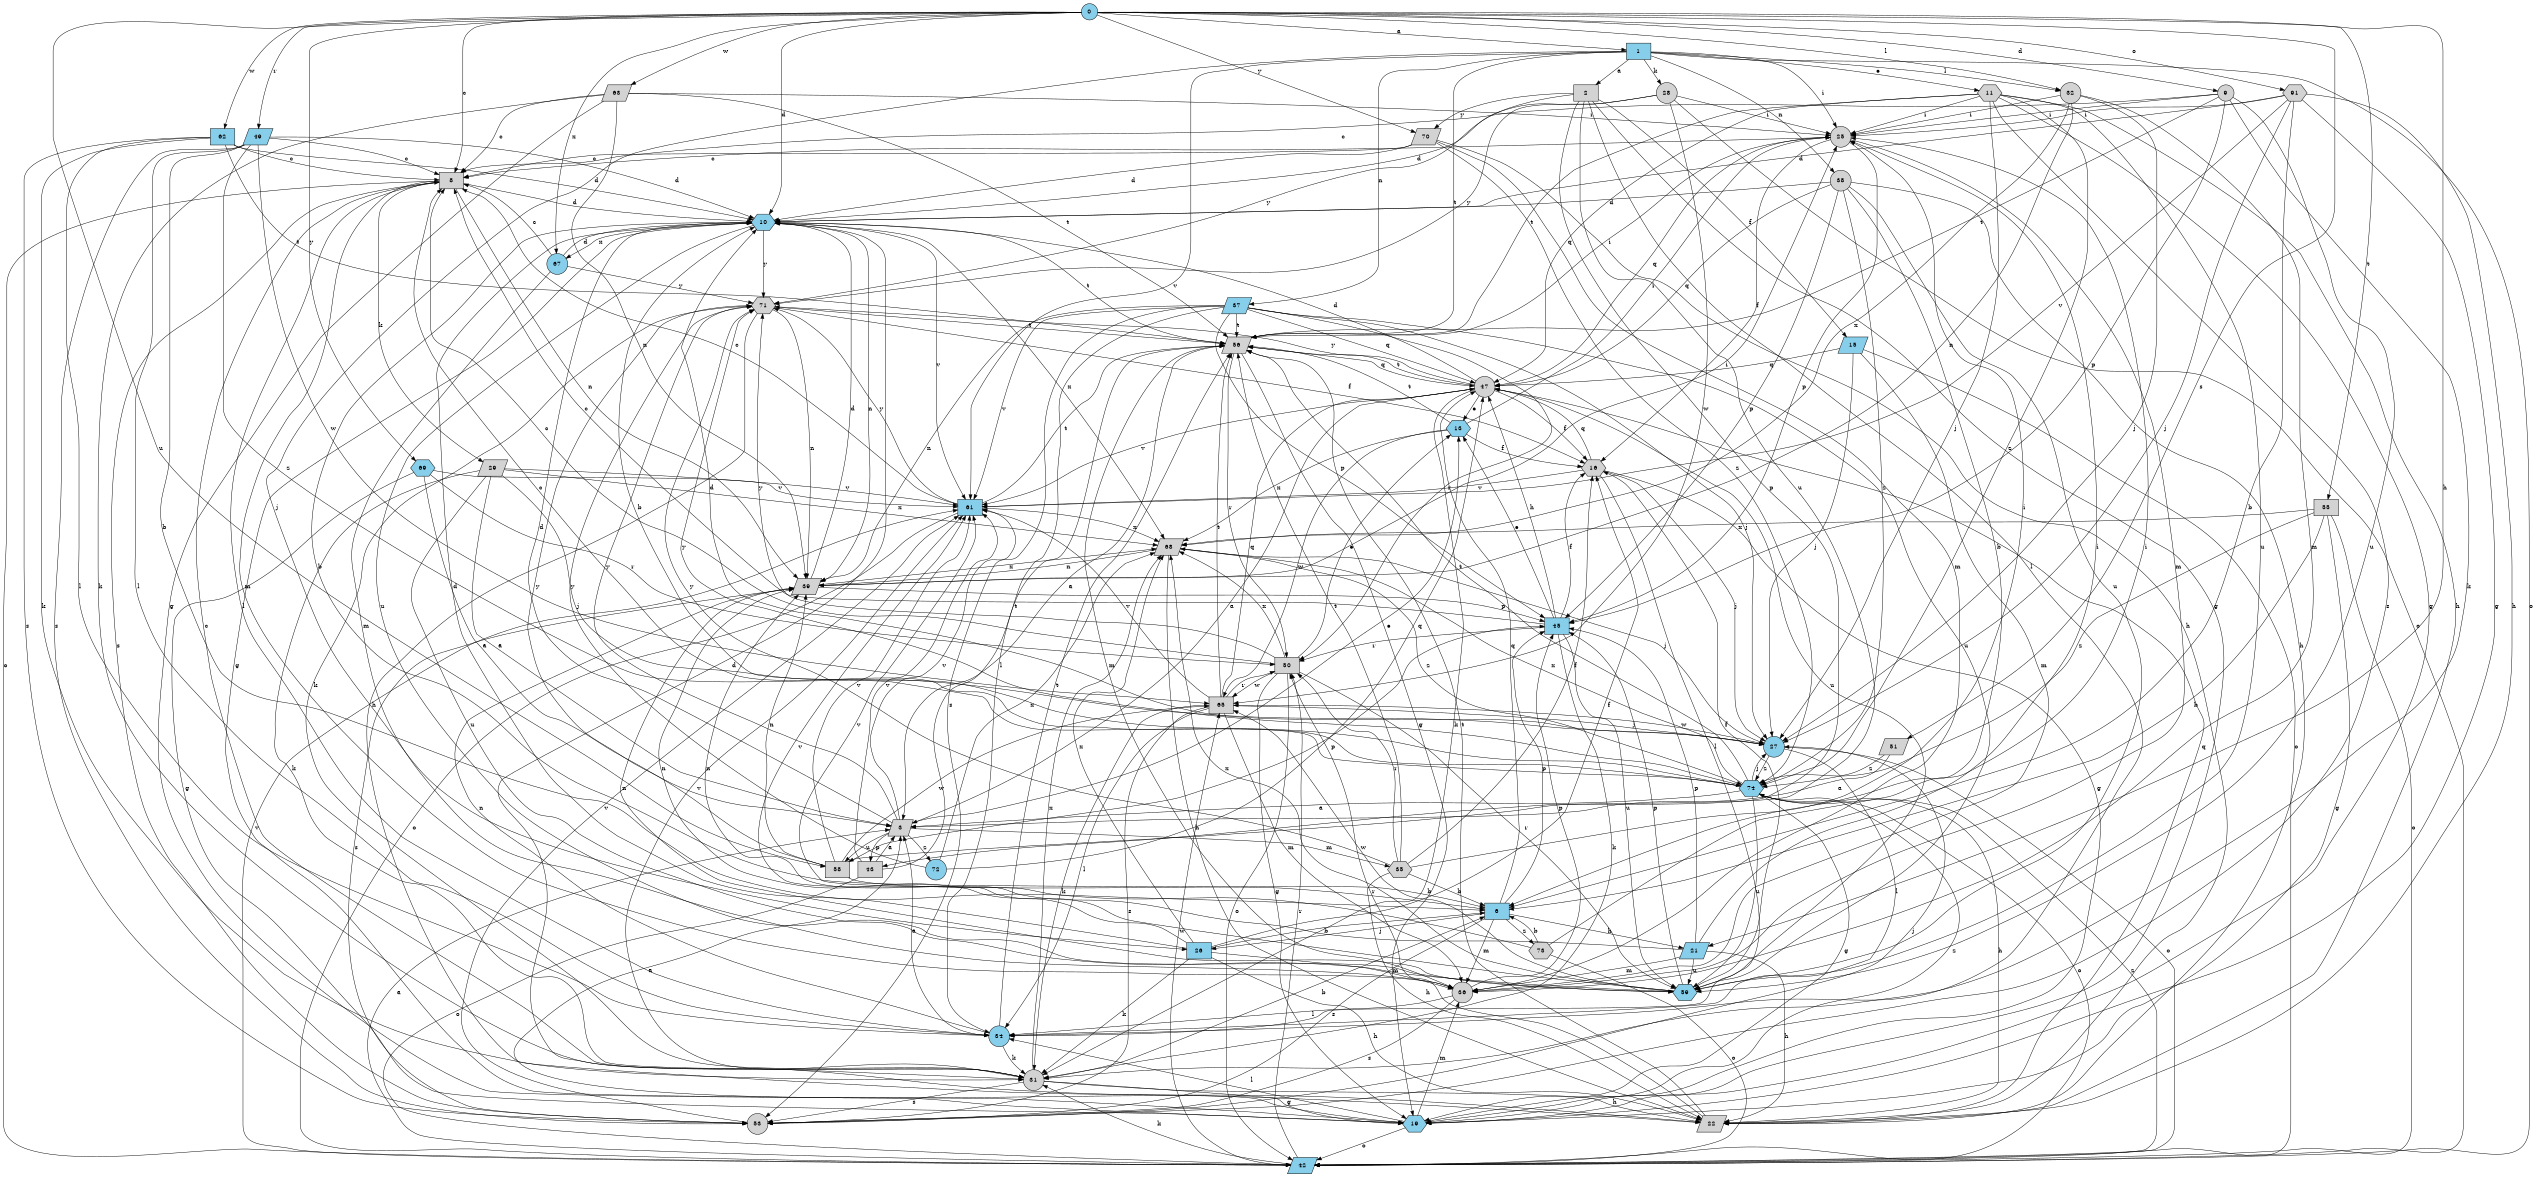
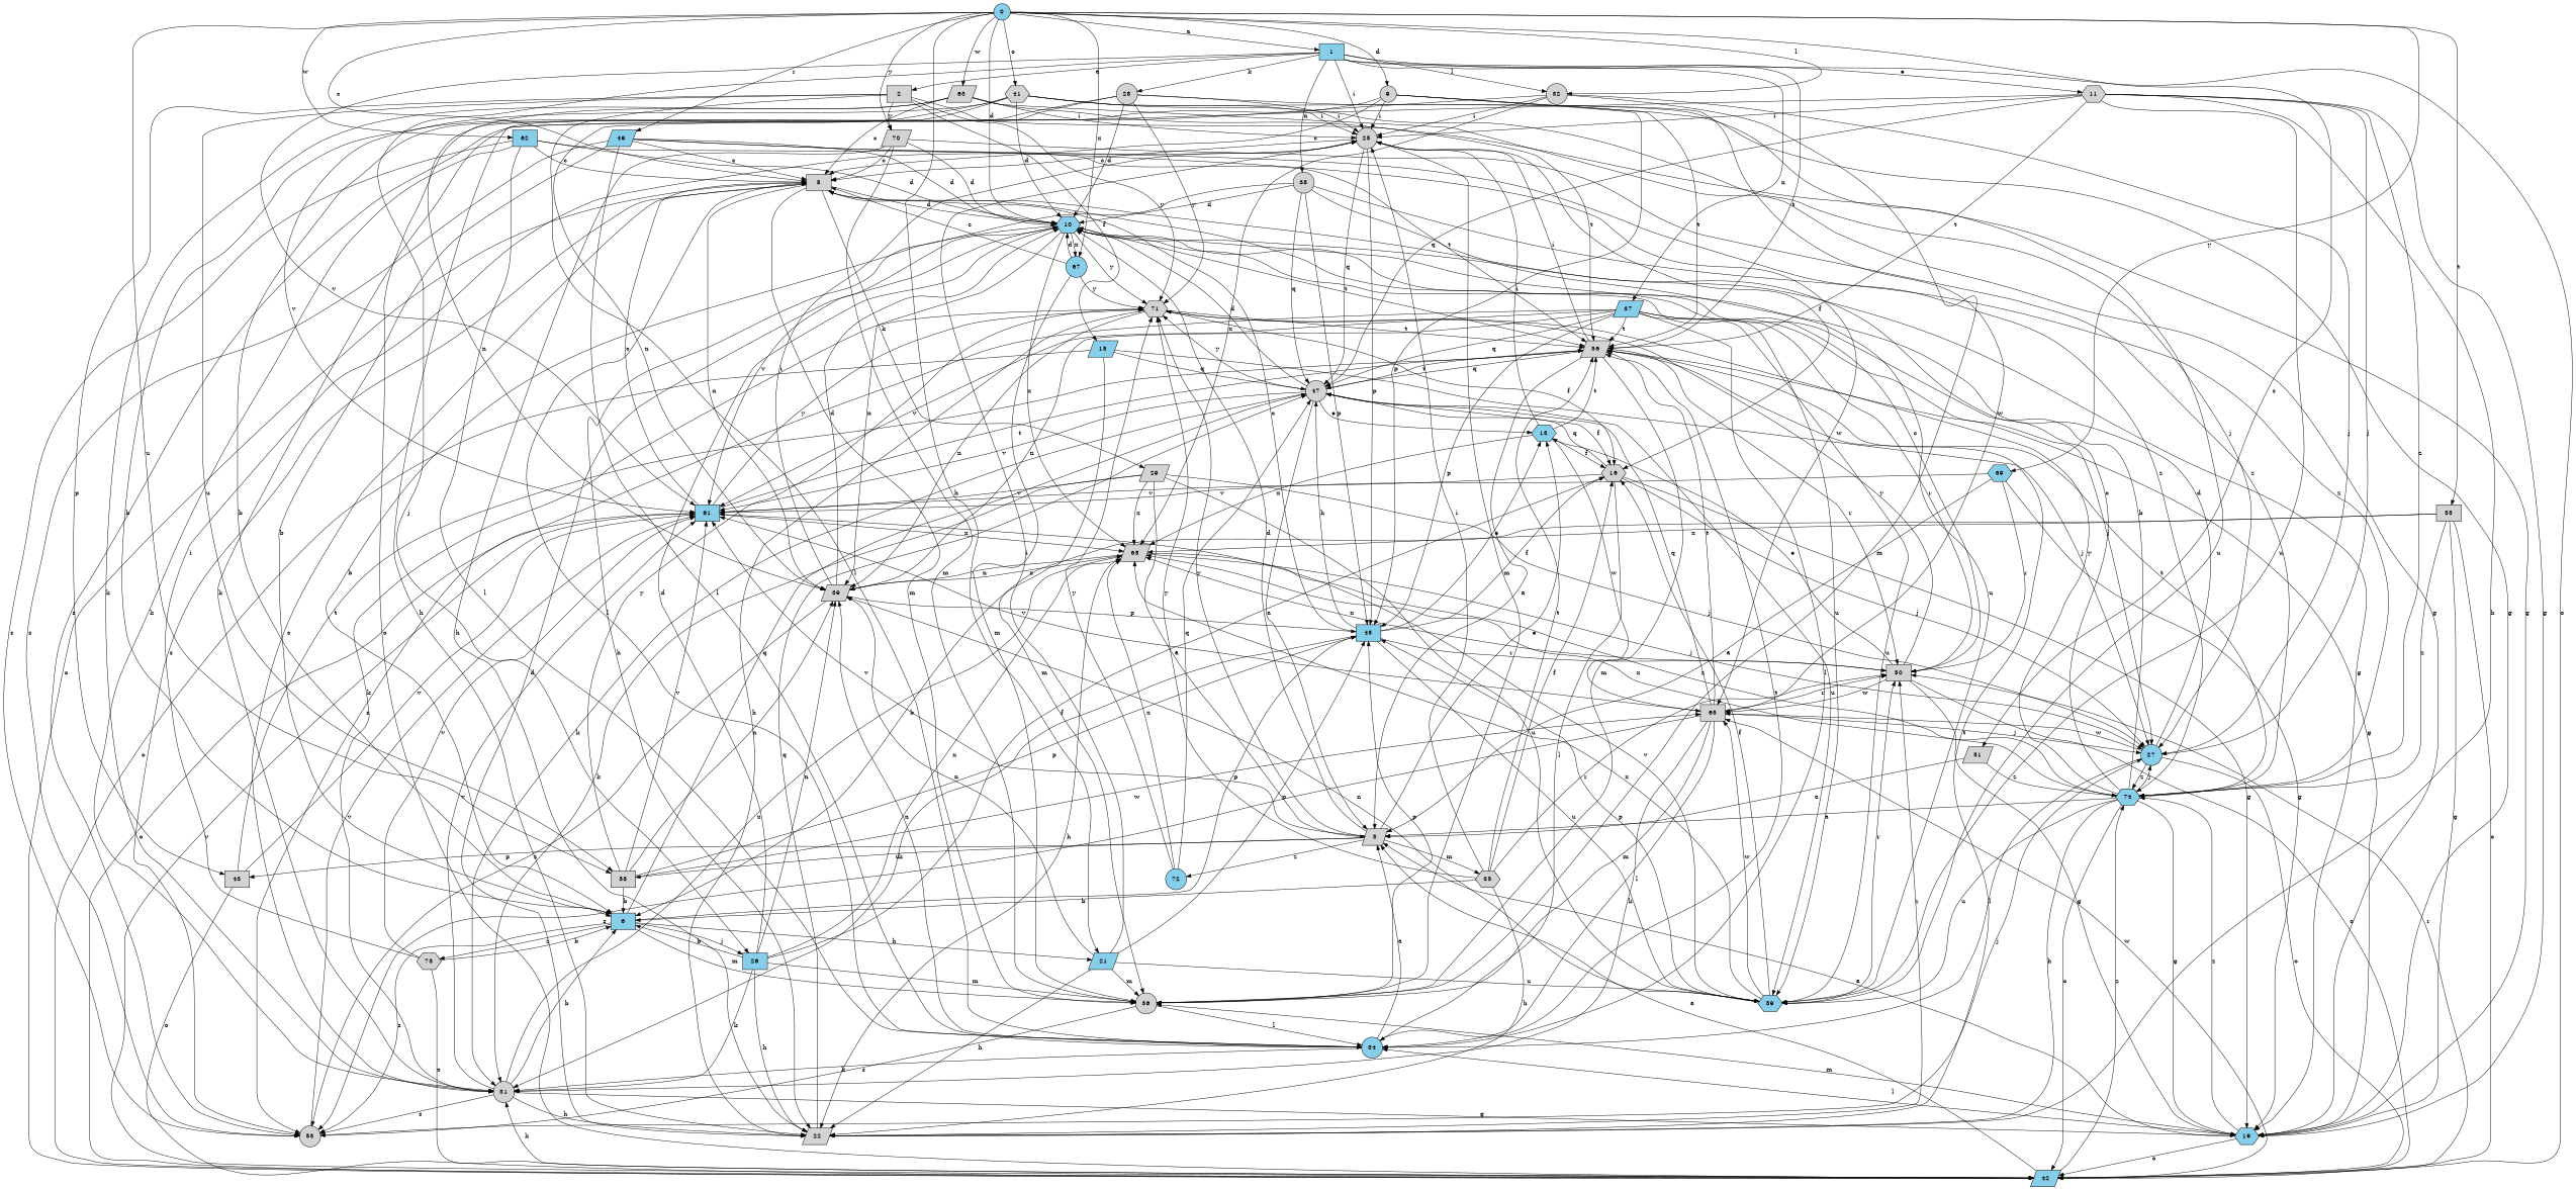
  strict digraph {
    node [fillcolor=lightgrey shape=circle style=filled]
    0 [fillcolor=skyblue]
    1 [fillcolor=skyblue shape=box]
    8 [shape=box]
    9
    10 [fillcolor=skyblue shape=hexagon]
    21 [fillcolor=skyblue shape=parallelogram]
    32
-   41 [shape=hexagon label=91]
+   41 [shape=hexagon]
    49 [fillcolor=skyblue shape=parallelogram]
    51 [shape=parallelogram]
    55 [shape=box]
    58 [shape=box]
    62 [fillcolor=skyblue shape=box]
    63 [shape=parallelogram]
    67 [fillcolor=skyblue]
    69 [fillcolor=skyblue shape=hexagon]
    70 [shape=parallelogram]
    2 [shape=box]
    11 [shape=hexagon]
    25
    26 [fillcolor=skyblue shape=box]
    28
    37 [fillcolor=skyblue shape=parallelogram]
    38
    42 [fillcolor=skyblue shape=parallelogram]
    56 [shape=parallelogram]
    61 [fillcolor=skyblue shape=box]
    34 [fillcolor=skyblue]
    36
    53
    29 [shape=parallelogram]
    39 [shape=parallelogram]
    45 [fillcolor=skyblue shape=box]
    31
    59 [fillcolor=skyblue shape=hexagon]
    19 [fillcolor=skyblue shape=hexagon]
    71 [shape=hexagon]
    6 [fillcolor=skyblue shape=box]
    68 [shape=parallelogram]
    22 [shape=parallelogram]
    27 [fillcolor=skyblue]
    74 [fillcolor=skyblue shape=hexagon]
    65 [shape=box]
    3 [shape=parallelogram]
    50 [shape=box]
    15 [fillcolor=skyblue shape=parallelogram]
    43 [shape=box]
    47
    16 [shape=hexagon]
    13 [fillcolor=skyblue shape=hexagon]
    35 [shape=hexagon]
    72 [fillcolor=skyblue]
    73 [shape=hexagon]
    0 -> 1 [label=a]
    0 -> 8 [label=c]
    0 -> 9 [label=d]
    0 -> 10 [label=d]
    0 -> 21 [label=h]
    0 -> 32 [label=l]
    0 -> 41 [label=o]
    0 -> 49 [label=r]
    0 -> 51 [label=s]
    0 -> 55 [label=t]
    0 -> 58 [label=u]
    0 -> 62 [label=w]
    0 -> 63 [label=w]
    0 -> 67 [label=x]
    0 -> 69 [label=y]
    0 -> 70 [label=y]
    1 -> 32 [label=l]
    1 -> 2 [label=a]
    1 -> 11 [label=e]
    1 -> 25 [label=i]
    1 -> 26 [label=j]
    1 -> 28 [label=k]
    1 -> 37 [label=n]
    1 -> 38 [label=n]
    1 -> 42 [label=o]
    1 -> 56 [label=t]
    1 -> 61 [label=v]
    8 -> 10 [label=d]
    8 -> 42 [label=o]
    8 -> 34 [label=l]
    8 -> 36 [label=m]
    8 -> 53 [label=s]
    8 -> 29 [label=k]
    8 -> 39 [label=n]
    9 -> 8 [label=c]
    9 -> 25 [label=i]
    9 -> 56 [label=t]
    9 -> 45 [label=p]
    9 -> 31 [label=k]
    9 -> 59 [label=u]
    10 -> 67 [label=x]
    10 -> 56 [label=t]
    10 -> 61 [label=v]
    10 -> 39 [label=n]
    10 -> 59 [label=u]
    10 -> 19 [label=g]
    10 -> 71 [label=y]
    10 -> 6 [label=b]
    10 -> 68 [label=x]
    21 -> 25 [label=i]
    21 -> 36 [label=m]
    21 -> 39 [label=n]
    21 -> 45 [label=p]
    21 -> 59 [label=u]
    21 -> 22 [label=h]
    32 -> 25 [label=i]
    32 -> 36 [label=m]
    32 -> 39 [label=n]
    32 -> 68 [label=x]
    32 -> 27 [label=j]
    41 -> 10 [label=d]
    41 -> 25 [label=i]
    41 -> 61 [label=v]
    41 -> 19 [label=g]
    41 -> 6 [label=b]
    41 -> 22 [label=h]
    41 -> 27 [label=j]
    49 -> 8 [label=c]
    49 -> 10 [label=d]
    49 -> 34 [label=l]
    49 -> 53 [label=s]
    49 -> 6 [label=b]
    49 -> 74 [label=z]
    49 -> 65 [label=w]
    51 -> 74 [label=z]
    51 -> 3 [label=a]
    55 -> 42 [label=o]
    55 -> 19 [label=g]
    55 -> 6 [label=b]
    55 -> 68 [label=x]
    55 -> 74 [label=z]
    58 -> 61 [label=v]
    58 -> 39 [label=n]
    58 -> 45 [label=p]
    58 -> 71 [label=y]
    58 -> 6 [label=b]
    58 -> 65 [label=w]
    62 -> 8 [label=c]
    62 -> 10 [label=d]
    62 -> 56 [label=t]
    62 -> 34 [label=l]
    62 -> 53 [label=s]
    62 -> 31 [label=k]
    63 -> 8 [label=c]
    63 -> 25 [label=i]
    63 -> 56 [label=t]
    63 -> 39 [label=n]
    63 -> 31 [label=k]
    63 -> 19 [label=g]
    67 -> 8 [label=c]
    67 -> 10 [label=d]
    67 -> 36 [label=m]
    67 -> 71 [label=y]
    69 -> 61 [label=v]
    69 -> 19 [label=g]
    69 -> 3 [label=a]
    69 -> 50 [label=r]
    70 -> 8 [label=c]
    70 -> 10 [label=d]
    70 -> 36 [label=m]
    70 -> 22 [label=h]
    70 -> 74 [label=z]
    2 -> 58 [label=u]
    2 -> 70 [label=y]
    2 -> 34 [label=l]
    2 -> 19 [label=g]
    2 -> 71 [label=y]
    2 -> 15 [label=f]
    2 -> 43 [label=p]
    11 -> 25 [label=i]
    11 -> 56 [label=t]
    11 -> 53 [label=s]
    11 -> 59 [label=u]
    11 -> 19 [label=g]
    11 -> 22 [label=h]
    11 -> 27 [label=j]
    11 -> 74 [label=z]
    11 -> 47 [label=q]
    25 -> 8 [label=c]
    25 -> 36 [label=m]
    25 -> 45 [label=p]
    25 -> 47 [label=q]
    25 -> 16 [label=f]
    26 -> 10 [label=d]
    26 -> 36 [label=m]
    26 -> 39 [label=n]
    26 -> 31 [label=k]
    26 -> 6 [label=b]
    26 -> 68 [label=x]
    26 -> 22 [label=h]
    26 -> 16 [label=f]
    28 -> 10 [label=d]
    28 -> 25 [label=i]
    28 -> 42 [label=o]
    28 -> 71 [label=y]
-   38 -> 6 [label=b]
+   28 -> 6 [label=b]
    28 -> 65 [label=w]
    37 -> 56 [label=t]
    37 -> 61 [label=v]
    37 -> 34 [label=l]
    37 -> 53 [label=s]
    37 -> 39 [label=n]
    37 -> 45 [label=p]
    37 -> 59 [label=u]
    37 -> 27 [label=j]
    37 -> 50 [label=r]
    37 -> 47 [label=q]
    38 -> 10 [label=d]
    38 -> 45 [label=p]
    38 -> 59 [label=u]
    38 -> 22 [label=h]
    38 -> 74 [label=z]
    38 -> 47 [label=q]
    42 -> 61 [label=v]
    42 -> 31 [label=k]
    42 -> 74 [label=z]
    42 -> 65 [label=w]
    42 -> 3 [label=a]
    42 -> 50 [label=r]
    56 -> 25 [label=i]
    56 -> 36 [label=m]
    56 -> 19 [label=g]
    56 -> 3 [label=a]
    56 -> 50 [label=r]
    56 -> 47 [label=q]
    61 -> 8 [label=c]
    61 -> 42 [label=o]
    61 -> 56 [label=t]
    61 -> 71 [label=y]
    61 -> 68 [label=x]
    34 -> 56 [label=t]
    34 -> 39 [label=n]
    34 -> 31 [label=k]
    34 -> 3 [label=a]
    36 -> 34 [label=l]
    36 -> 53 [label=s]
    36 -> 45 [label=p]
    53 -> 61 [label=v]
    53 -> 27 [label=j]
    29 -> 61 [label=v]
    29 -> 31 [label=k]
    29 -> 59 [label=u]
    29 -> 68 [label=x]
    29 -> 27 [label=j]
    29 -> 3 [label=a]
    39 -> 10 [label=d]
    39 -> 25 [label=i]
    39 -> 53 [label=s]
    39 -> 45 [label=p]
    39 -> 68 [label=x]
    45 -> 8 [label=c]
    45 -> 31 [label=k]
    45 -> 59 [label=u]
    45 -> 50 [label=r]
    45 -> 47 [label=h]
    45 -> 16 [label=f]
    45 -> 13 [label=e]
    31 -> 8 [label=c]
    31 -> 61 [label=v]
    31 -> 53 [label=s]
    31 -> 19 [label=g]
    31 -> 6 [label=b]
    31 -> 68 [label=x]
    31 -> 22 [label=h]
    59 -> 61 [label=v]
    59 -> 39 [label=n]
    59 -> 45 [label=p]
    59 -> 68 [label=x]
    59 -> 65 [label=w]
-   50 -> 59 [label=r]
+   59 -> 50 [label=r]
    59 -> 16 [label=f]
    19 -> 42 [label=o]
    19 -> 34 [label=l]
    19 -> 36 [label=m]
    19 -> 74 [label=z]
    19 -> 3 [label=a]
    71 -> 56 [label=t]
    71 -> 39 [label=n]
    71 -> 31 [label=k]
    71 -> 22 [label=h]
    71 -> 16 [label=f]
    6 -> 21 [label=h]
    6 -> 26 [label=j]
    6 -> 36 [label=m]
    6 -> 53 [label=s]
    6 -> 45 [label=p]
    6 -> 47 [label=q]
    6 -> 73 [label=z]
    68 -> 39 [label=n]
    68 -> 22 [label=h]
    68 -> 27 [label=j]
    68 -> 74 [label=z]
    22 -> 10 [label=d]
    22 -> 56 [label=t]
    22 -> 50 [label=r]
    22 -> 47 [label=q]
    27 -> 10 [label=d]
    27 -> 42 [label=o]
    27 -> 34 [label=l]
    27 -> 74 [label=z]
    27 -> 65 [label=w]
    74 -> 8 [label=c]
    74 -> 10 [label=b]
    74 -> 42 [label=o]
    74 -> 56 [label=t]
    74 -> 59 [label=u]
    74 -> 19 [label=g]
    74 -> 71 [label=y]
    74 -> 68 [label=x]
    74 -> 22 [label=h]
    74 -> 27 [label=j]
    74 -> 3 [label=a]
    65 -> 56 [label=t]
    65 -> 61 [label=v]
    65 -> 34 [label=l]
    65 -> 36 [label=m]
    65 -> 53 [label=s]
    65 -> 31 [label=k]
    65 -> 27 [label=j]
    65 -> 50 [label=r]
    65 -> 47 [label=q]
    3 -> 10 [label=d]
    3 -> 58 [label=u]
    3 -> 61 [label=v]
    3 -> 71 [label=y]
    3 -> 43 [label=p]
    3 -> 13 [label=e]
    3 -> 35 [label=m]
    3 -> 72 [label=z]
    50 -> 8 [label=c]
    50 -> 42 [label=o]
    50 -> 19 [label=g]
    50 -> 71 [label=y]
    50 -> 68 [label=x]
    50 -> 65 [label=w]
    50 -> 13 [label=e]
    15 -> 42 [label=o]
    15 -> 36 [label=m]
    15 -> 27 [label=j]
    15 -> 47 [label=q]
    43 -> 42 [label=o]
    43 -> 56 [label=t]
    43 -> 61 [label=v]
-   43 -> 3 [label=a]
    47 -> 10 [label=d]
    47 -> 56 [label=t]
    47 -> 61 [label=v]
    47 -> 31 [label=k]
    47 -> 59 [label=u]
    47 -> 71 [label=y]
    47 -> 3 [label=a]
    47 -> 16 [label=f]
    47 -> 13 [label=e]
    16 -> 61 [label=v]
    16 -> 34 [label=l]
    16 -> 19 [label=g]
    16 -> 27 [label=j]
    16 -> 47 [label=q]
    13 -> 25 [label=i]
    13 -> 56 [label=t]
    13 -> 68 [label=x]
    13 -> 65 [label=w]
    13 -> 16 [label=f]
    35 -> 25 [label=i]
    35 -> 56 [label=t]
    35 -> 71 [label=y]
    35 -> 6 [label=b]
    35 -> 22 [label=h]
    35 -> 50 [label=r]
    35 -> 16 [label=f]
    72 -> 71 [label=y]
    72 -> 68 [label=x]
    72 -> 47 [label=q]
    73 -> 25 [label=i]
    73 -> 42 [label=o]
    73 -> 61 [label=v]
    73 -> 6 [label=b]
  }
